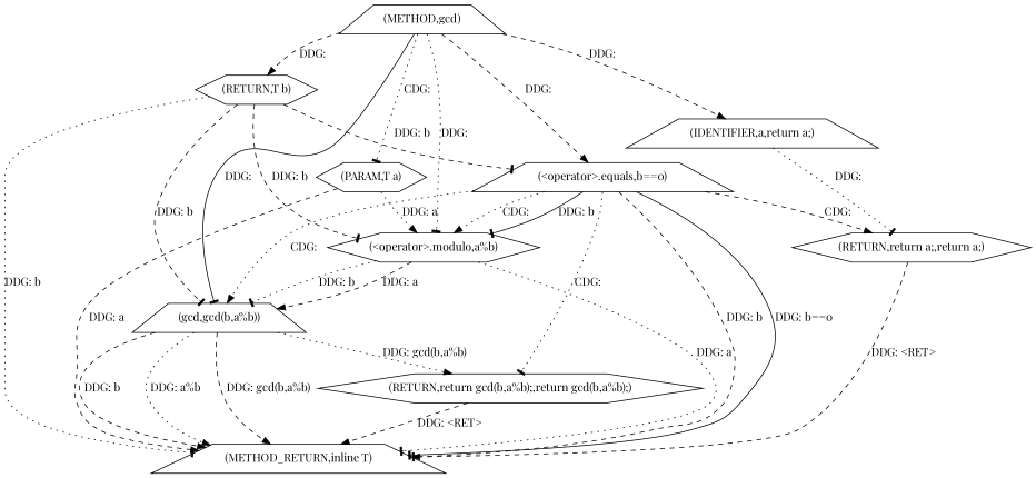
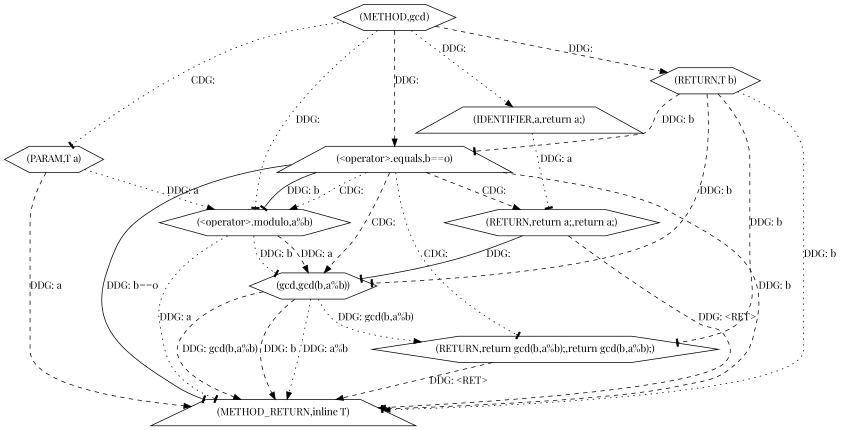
  digraph {
    fontname="Playfair Display"
    node [fontname="Playfair Display" shape=hexagon]
    edge [arrowhead=normal fontname="Playfair Display" style=dashed]
-   n1 [label="(METHOD,gcd)" shape=trapezium]
+   n1 [label="(METHOD,gcd)"]
    n2 [label="(PARAM,T a)"]
    n3 [label="(RETURN,T b)"]
    n4 [label="(<operator>.equals,b==0)" shape=trapezium]
    n5 [label="(IDENTIFIER,a,return a;)" shape=trapezium]
-   n6 [label="(gcd,gcd(b,a%b))" shape=trapezium]
+   n6 [label="(gcd,gcd(b,a%b))"]
    n7 [label="(<operator>.modulo,a%b)"]
    n8 [label="(METHOD_RETURN,inline T)" shape=trapezium]
    n9 [label="(RETURN,return a;,return a;)"]
    n10 [label="(RETURN,return gcd(b,a%b);,return gcd(b,a%b);)"]
    n1 -> n2 [arrowhead=tee label="CDG: " style=dotted]
    n1 -> n3 [label="DDG: "]
    n1 -> n4 [label="DDG: "]
-   n1 -> n5 [label="DDG: "]
-   n1 -> n6 [arrowhead=tee label="DDG: " style=solid]
+   n1 -> n5 [label="DDG: " style=dotted]
+   n9 -> n6 [arrowhead=tee label="DDG: " style=solid]
    n1 -> n7 [arrowhead=tee label="DDG: " style=dotted]
    n2 -> n7 [label="DDG: a" style=dotted]
    n2 -> n8 [label="DDG: a"]
    n3 -> n4 [arrowhead=tee label="DDG: b"]
    n3 -> n6 [arrowhead=tee label="DDG: b"]
-   n3 -> n7 [arrowhead=tee label="DDG: b"]
-   n3 -> n8 [arrowhead=tee label="DDG: b" style=dotted]
-   n4 -> n6 [label="CDG: " style=dotted]
+   n3 -> n10 [arrowhead=tee label="DDG: b"]
+   n3 -> n8 [label="DDG: b" style=dotted]
+   n4 -> n6 [label="CDG: "]
    n4 -> n7 [arrowhead=tee label="DDG: b" style=solid]
    n4 -> n7 [label="CDG: " style=dotted]
    n4 -> n8 [arrowhead=tee label="DDG: b"]
    n4 -> n8 [arrowhead=tee label="DDG: b==0" style=solid]
    n4 -> n9 [label="CDG: "]
    n4 -> n10 [arrowhead=tee label="CDG: " style=dotted]
-   n5 -> n9 [arrowhead=tee label="DDG: " style=dotted]
+   n5 -> n9 [arrowhead=tee label="DDG: a" style=dotted]
    n6 -> n8 [label="DDG: b"]
    n6 -> n8 [label="DDG: a%b" style=dotted]
    n6 -> n8 [label="DDG: gcd(b,a%b)"]
    n6 -> n10 [label="DDG: gcd(b,a%b)" style=dotted]
    n7 -> n6 [arrowhead=tee label="DDG: b" style=dotted]
    n7 -> n6 [label="DDG: a"]
    n7 -> n8 [arrowhead=tee label="DDG: a" style=dotted]
    n9 -> n8 [label="DDG: <RET>"]
    n10 -> n8 [label="DDG: <RET>"]
  }
